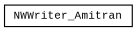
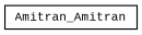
  digraph {
    rankdir=LR
    fontname="Liberation Mono"
-   n1 [color=black fillcolor=white fontname="Liberation Mono" fontsize=10 height=0.2 label=NWWriter_Amitran shape=record style=filled width=0.4]
+   n1 [color=black fillcolor=white fontname="Liberation Mono" fontsize=10 height=0.2 label=Amitran_Amitran shape=record style=filled width=0.4]
  }
